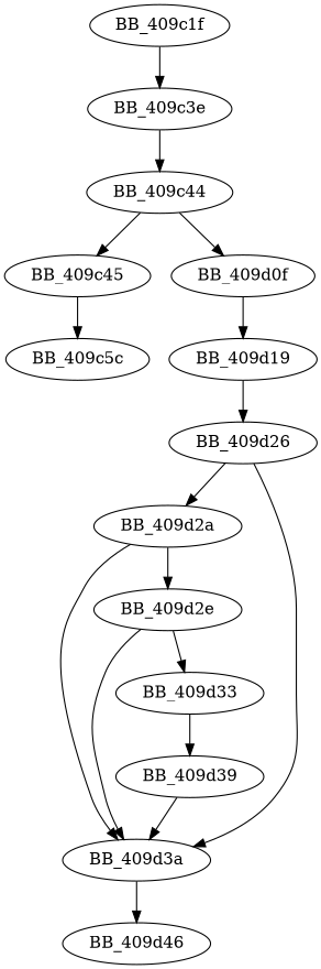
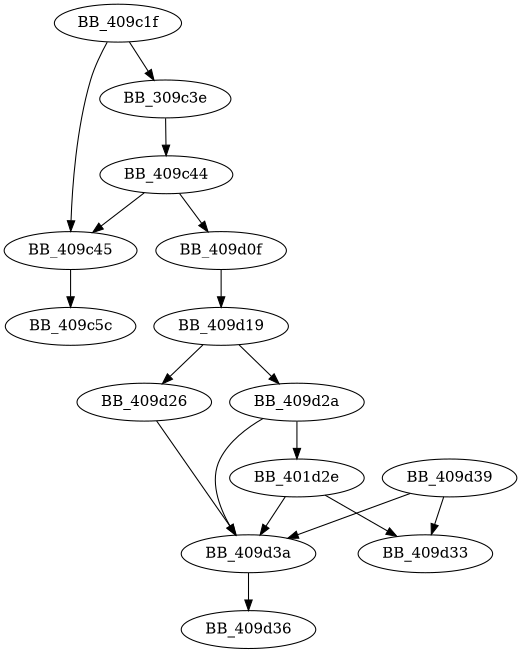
  digraph {
    BB_409c1f
-   BB_409c3e
+   BB_409c3e [label=BB_309c3e]
    BB_409c45
    BB_409c44
    BB_409c5c
    BB_409d0f
    BB_409d19
    BB_409d26
    BB_409d2a
    BB_409d3a
-   BB_409d2e
-   BB_409d46
+   BB_409d2e [label=BB_401d2e]
+   BB_409d46 [label=BB_409d36]
    BB_409d33
    BB_409d39
    BB_409c1f -> BB_409c3e
+   BB_409c1f -> BB_409c45
    BB_409c3e -> BB_409c44
    BB_409c45 -> BB_409c5c
    BB_409c44 -> BB_409c45
    BB_409c44 -> BB_409d0f
    BB_409d0f -> BB_409d19
    BB_409d19 -> BB_409d26
-   BB_409d26 -> BB_409d2a
+   BB_409d19 -> BB_409d2a
    BB_409d26 -> BB_409d3a
    BB_409d2a -> BB_409d3a
    BB_409d2a -> BB_409d2e
    BB_409d3a -> BB_409d46
    BB_409d2e -> BB_409d3a
    BB_409d2e -> BB_409d33
-   BB_409d33 -> BB_409d39
+   BB_409d39 -> BB_409d33
    BB_409d39 -> BB_409d3a
  }
